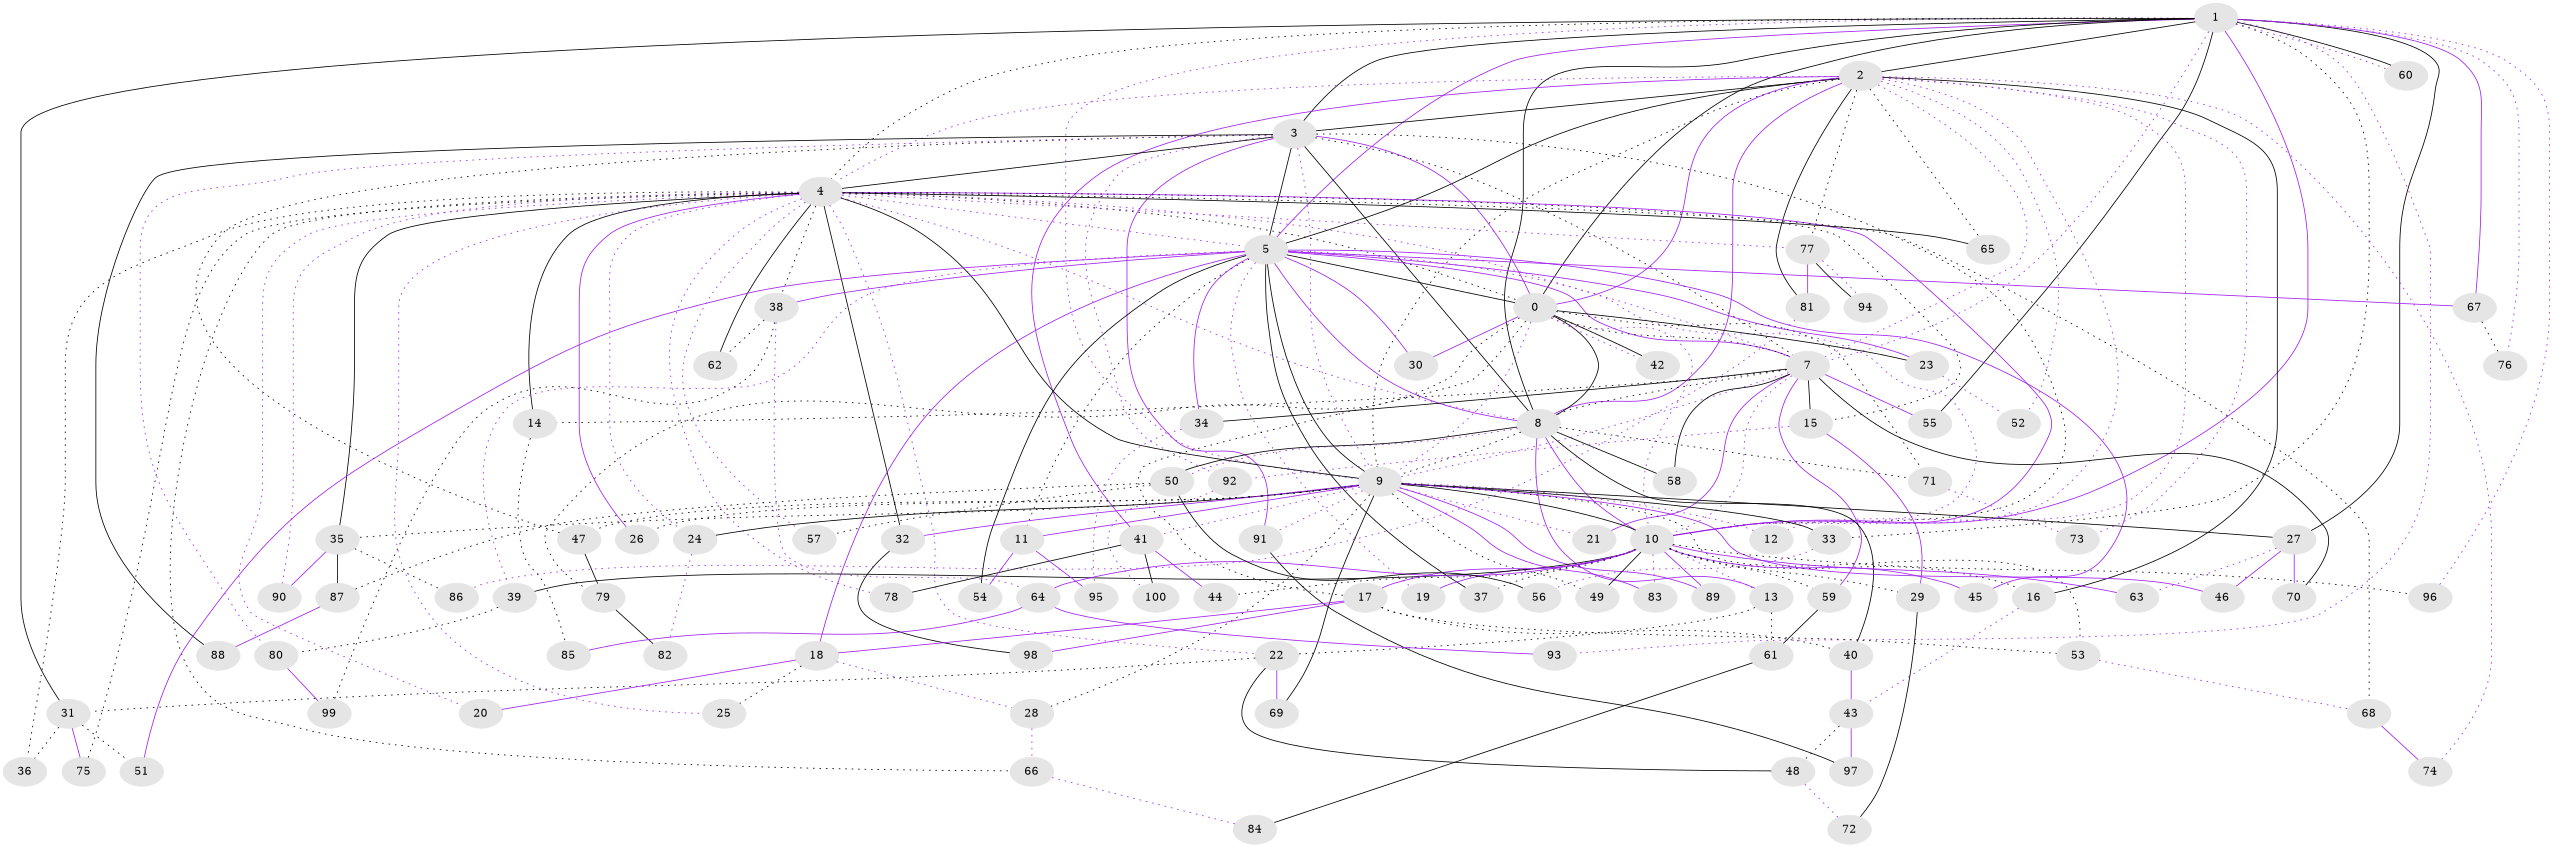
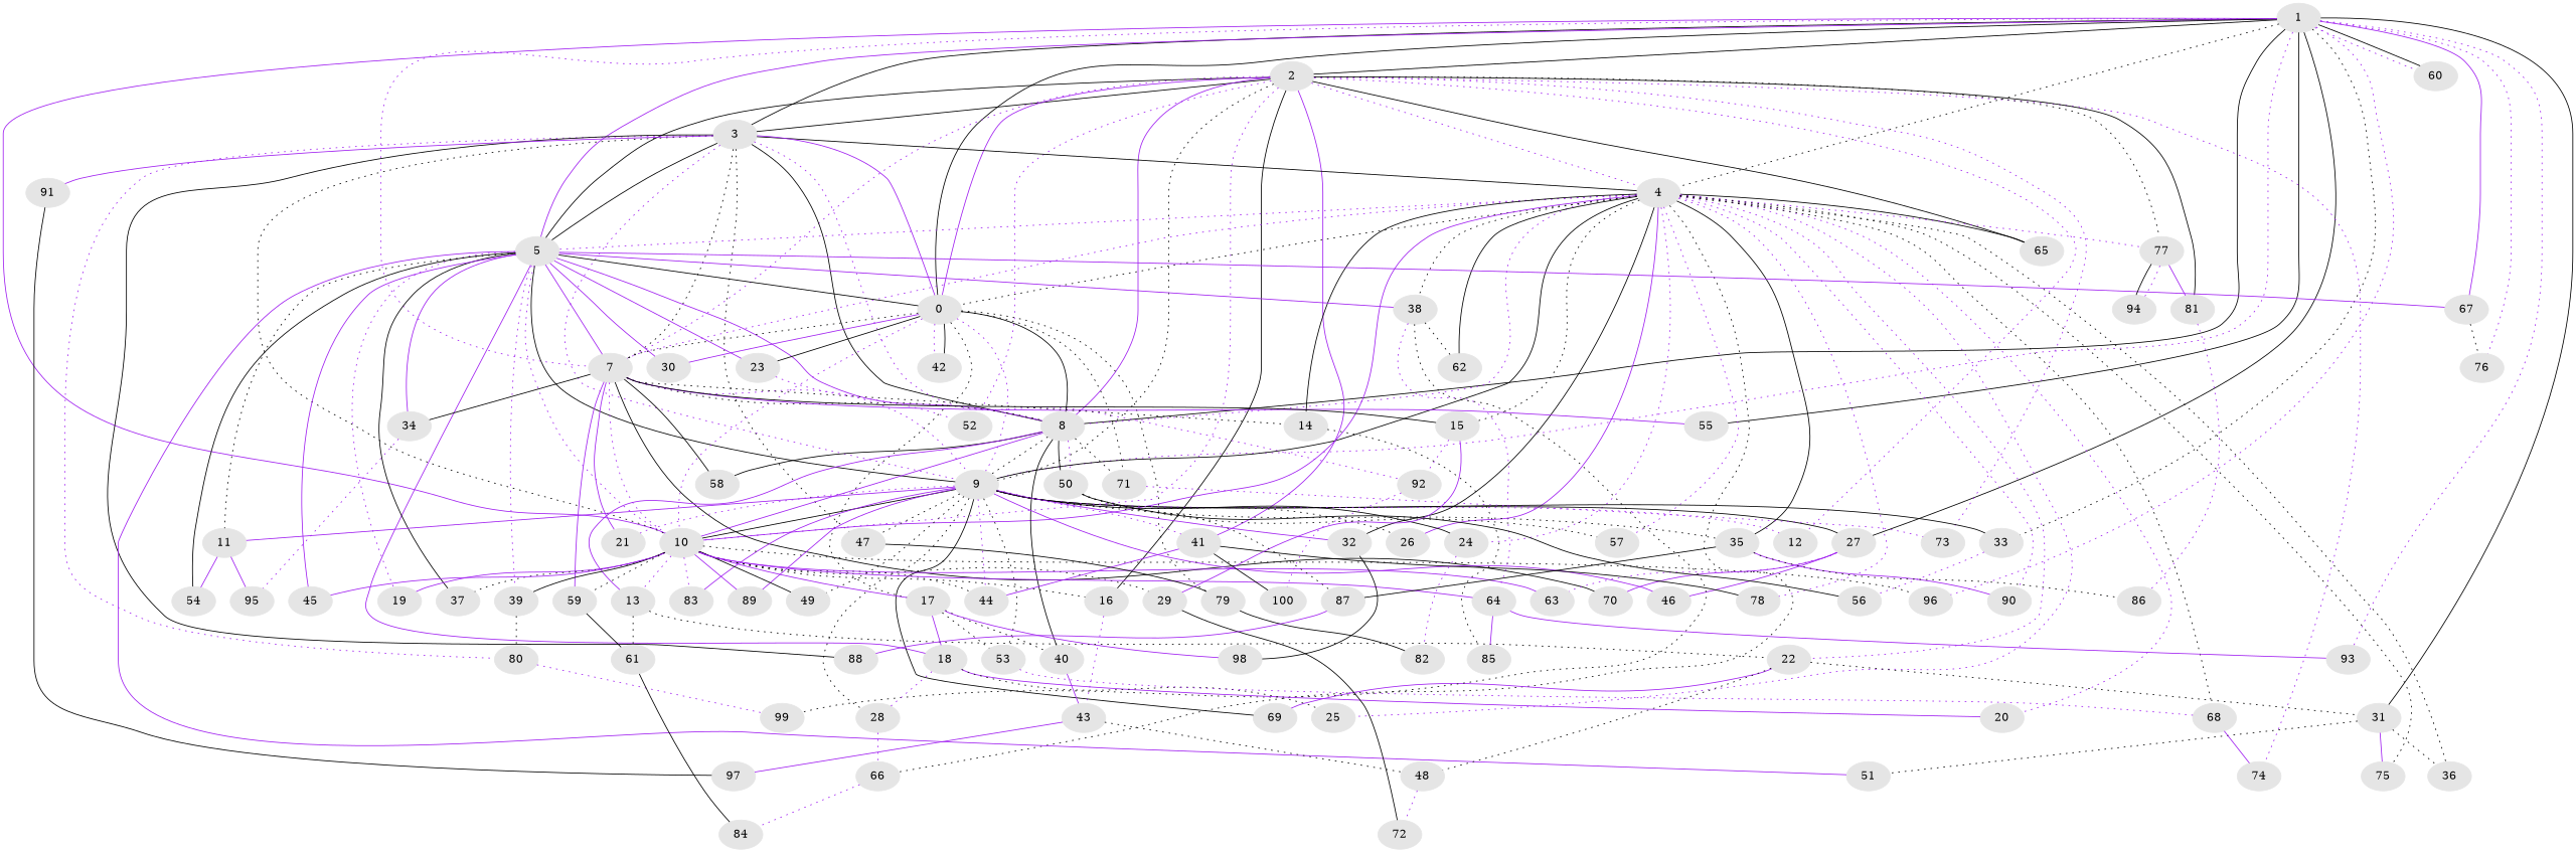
  graph {
    node [color=gray90 style=filled]
    edge [color=purple style=dotted]
    1
    2
    3
    4
    5
    n6 [label=0]
    7
    8
    9
    10
    27
    31
    33
    55
    60
    67
    76
    93
    96
    12
    16
    41
    52
    65
    73
    74
    77
    81
    47
    80
    88
    91
    92
    14
    15
    20
    22
    24
    25
    26
    32
    35
    36
    38
    57
    62
    66
    68
    75
    78
    90
    11
    18
    19
    23
    30
    34
    37
    39
    45
    51
    54
    17
    42
    71
    79
    21
    58
    59
    70
    13
    40
    50
    28
    46
    49
    53
    69
    83
    89
    29
    44
    63
    64
    56
    43
    100
    94
    86
    99
    97
    85
    48
    82
    98
    87
    84
    95
    61
    72
    1 -- 2 [color=black style=solid]
    1 -- 3 [color=black style=solid]
    1 -- 4 [color=black]
    1 -- 5 [style=solid]
    1 -- n6 [color=black style=solid]
    1 -- 7
    1 -- 8 [color=black style=solid]
    1 -- 9
    1 -- 10 [style=solid]
    1 -- 27 [color=black style=solid]
    1 -- 31 [color=black style=solid]
    1 -- 33 [color=black]
    1 -- 55 [color=black style=solid]
    1 -- 60
    1 -- 60 [color=black style=solid]
    1 -- 67 [style=solid]
    1 -- 76
    1 -- 93
    1 -- 96
    2 -- 3 [color=black style=solid]
    2 -- 4
    2 -- 5 [color=black style=solid]
    2 -- n6 [style=solid]
    2 -- 7
    2 -- 8 [style=solid]
    2 -- 9 [color=black]
    2 -- 10
    2 -- 12
    2 -- 16 [color=black style=solid]
    2 -- 41 [style=solid]
    2 -- 52
-   2 -- 65 [color=black]
+   2 -- 65 [color=black style=solid]
    2 -- 73
    2 -- 74
    2 -- 77 [color=black]
    2 -- 81 [color=black style=solid]
    3 -- 4 [color=black style=solid]
    3 -- 5 [color=black style=solid]
    3 -- n6 [style=solid]
    3 -- 7 [color=black]
    3 -- 8 [color=black style=solid]
    3 -- 9
    3 -- 10 [color=black]
    3 -- 47 [color=black]
    3 -- 80
    3 -- 88 [color=black style=solid]
    3 -- 91 [style=solid]
    3 -- 92
    4 -- 5
    4 -- n6 [color=black]
    4 -- 7
    4 -- 8
    4 -- 9 [color=black style=solid]
    4 -- 10 [style=solid]
    4 -- 65 [color=black style=solid]
    4 -- 77
    4 -- 14 [color=black style=solid]
    4 -- 15 [color=black]
    4 -- 20
    4 -- 22
    4 -- 24
    4 -- 25
    4 -- 26 [style=solid]
    4 -- 32 [color=black style=solid]
    4 -- 35 [color=black style=solid]
    4 -- 36 [color=black]
    4 -- 38 [color=black]
    4 -- 57
    4 -- 62 [color=black style=solid]
    4 -- 66 [color=black]
    4 -- 68 [color=black]
    4 -- 75 [color=black]
    4 -- 78
    4 -- 90
    5 -- n6 [color=black style=solid]
    5 -- 7 [style=solid]
    5 -- 8 [style=solid]
    5 -- 9 [color=black style=solid]
    5 -- 10
    5 -- 67 [style=solid]
    5 -- 38 [style=solid]
    5 -- 11 [color=black]
    5 -- 18 [style=solid]
    5 -- 19
    5 -- 23 [style=solid]
    5 -- 30 [style=solid]
    5 -- 34 [style=solid]
    5 -- 37 [color=black style=solid]
    5 -- 39
    5 -- 45 [style=solid]
    5 -- 51 [style=solid]
    5 -- 54 [color=black style=solid]
    n6 -- 7 [color=black]
    n6 -- 8 [color=black style=solid]
    n6 -- 9
    n6 -- 10
    n6 -- 23 [color=black style=solid]
    n6 -- 30 [style=solid]
    n6 -- 17 [color=black]
    n6 -- 42
    n6 -- 42 [color=black style=solid]
    n6 -- 71 [color=black]
    n6 -- 79 [color=black]
    7 -- 8 [color=black]
    7 -- 9
    7 -- 10
    7 -- 55 [style=solid]
    7 -- 14 [color=black]
    7 -- 15 [color=black style=solid]
    7 -- 34 [color=black style=solid]
    7 -- 21 [style=solid]
    7 -- 58 [color=black style=solid]
    7 -- 59 [style=solid]
    7 -- 70 [color=black style=solid]
    8 -- 9 [color=black]
    8 -- 10 [style=solid]
    8 -- 71 [color=black]
    8 -- 58 [color=black style=solid]
    8 -- 13 [style=solid]
    8 -- 40 [color=black style=solid]
    8 -- 50 [color=black style=solid]
    8 -- 50
    9 -- 10 [color=black style=solid]
    9 -- 27 [color=black style=solid]
    9 -- 33 [color=black style=solid]
    9 -- 12
    9 -- 41
    9 -- 47 [color=black]
-   9 -- 91
+   9 -- 44
    9 -- 24 [color=black style=solid]
    9 -- 26 [color=black]
    9 -- 32 [style=solid]
    9 -- 35 [color=black]
    9 -- 11 [style=solid]
    9 -- 21
    9 -- 28 [color=black]
    9 -- 46 [style=solid]
    9 -- 49 [color=black]
    9 -- 53 [color=black]
    9 -- 69 [color=black style=solid]
    9 -- 83 [style=solid]
    9 -- 89 [style=solid]
    10 -- 96 [color=black]
    10 -- 16 [color=black]
    10 -- 19 [style=solid]
    10 -- 37 [color=black]
    10 -- 39 [color=black style=solid]
    10 -- 45 [style=solid]
    10 -- 17 [style=solid]
    10 -- 59 [color=black]
    10 -- 13
    10 -- 49 [color=black style=solid]
    10 -- 83
    10 -- 89 [style=solid]
    10 -- 29 [color=black]
    10 -- 44 [color=black]
    10 -- 63 [style=solid]
    10 -- 64 [style=solid]
    27 -- 70 [style=solid]
    27 -- 46 [style=solid]
    27 -- 63
    31 -- 36 [color=black]
    31 -- 75 [style=solid]
    31 -- 51 [color=black]
    33 -- 56
    67 -- 76 [color=black]
    16 -- 43
    41 -- 78 [color=black style=solid]
    41 -- 44 [style=solid]
    41 -- 100 [color=black style=solid]
    77 -- 81 [style=solid]
    77 -- 94 [color=black style=solid]
    77 -- 94
    81 -- 86
    47 -- 79 [color=black style=solid]
-   80 -- 99 [style=solid]
+   80 -- 99
    91 -- 97 [color=black style=solid]
    92 -- 100
    14 -- 85 [color=black]
    15 -- 92
    15 -- 29 [style=solid]
    22 -- 31 [color=black]
    22 -- 69 [style=solid]
-   22 -- 48 [color=black style=solid]
+   22 -- 48 [color=black]
    24 -- 82
    32 -- 98 [color=black style=solid]
    35 -- 90 [style=solid]
    35 -- 86 [color=black]
    35 -- 87 [color=black style=solid]
    38 -- 62 [color=black]
    38 -- 64
    38 -- 99 [color=black]
    66 -- 84
    68 -- 74 [style=solid]
    11 -- 54 [style=solid]
    11 -- 95 [style=solid]
    18 -- 20 [style=solid]
    18 -- 25 [color=black]
    18 -- 28
    23 -- 52
    34 -- 95
    39 -- 80 [color=black]
    17 -- 18 [style=solid]
    17 -- 40 [color=black]
    17 -- 53 [color=black]
    17 -- 98 [style=solid]
    71 -- 73
    79 -- 82 [color=black style=solid]
    59 -- 61 [color=black style=solid]
    13 -- 22 [color=black]
    13 -- 61 [color=black]
    40 -- 43 [style=solid]
    50 -- 57 [color=black]
    50 -- 56 [color=black style=solid]
    50 -- 87 [color=black]
    28 -- 66
    53 -- 68
    29 -- 72 [color=black style=solid]
    64 -- 93 [style=solid]
    64 -- 85 [style=solid]
    43 -- 97 [style=solid]
    43 -- 48 [color=black]
    48 -- 72
    87 -- 88 [style=solid]
    61 -- 84 [color=black style=solid]
  }
